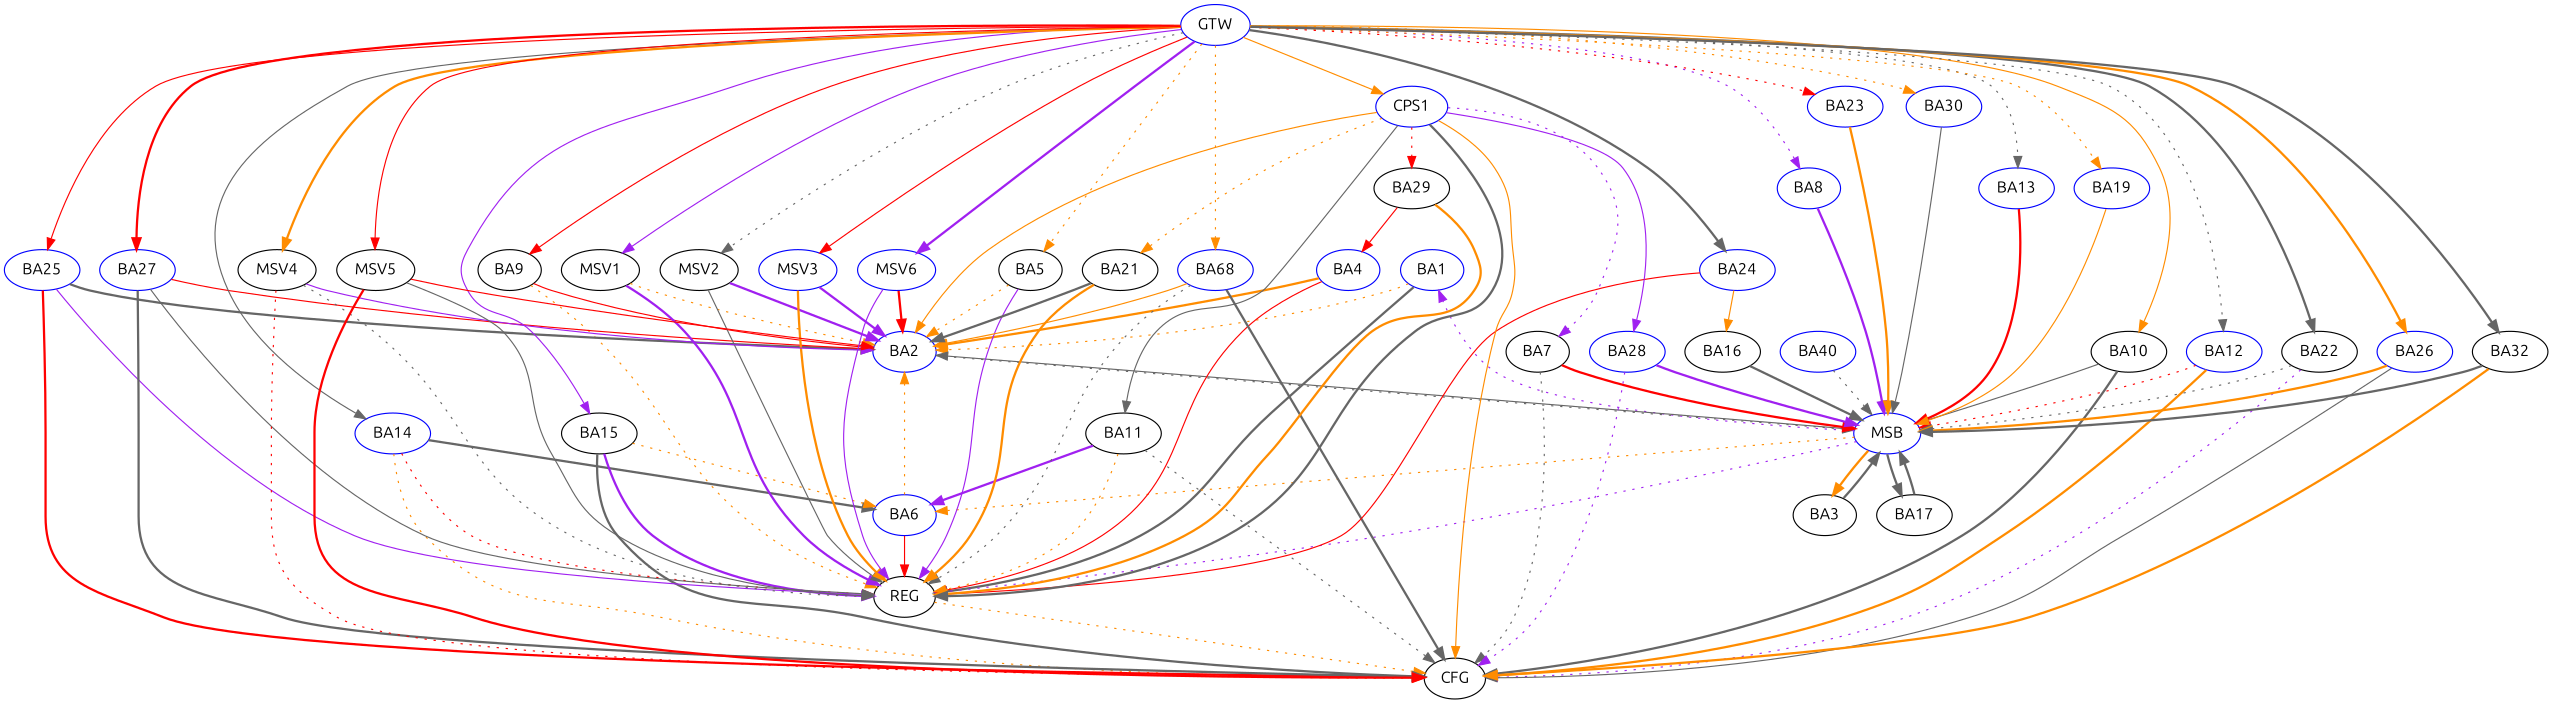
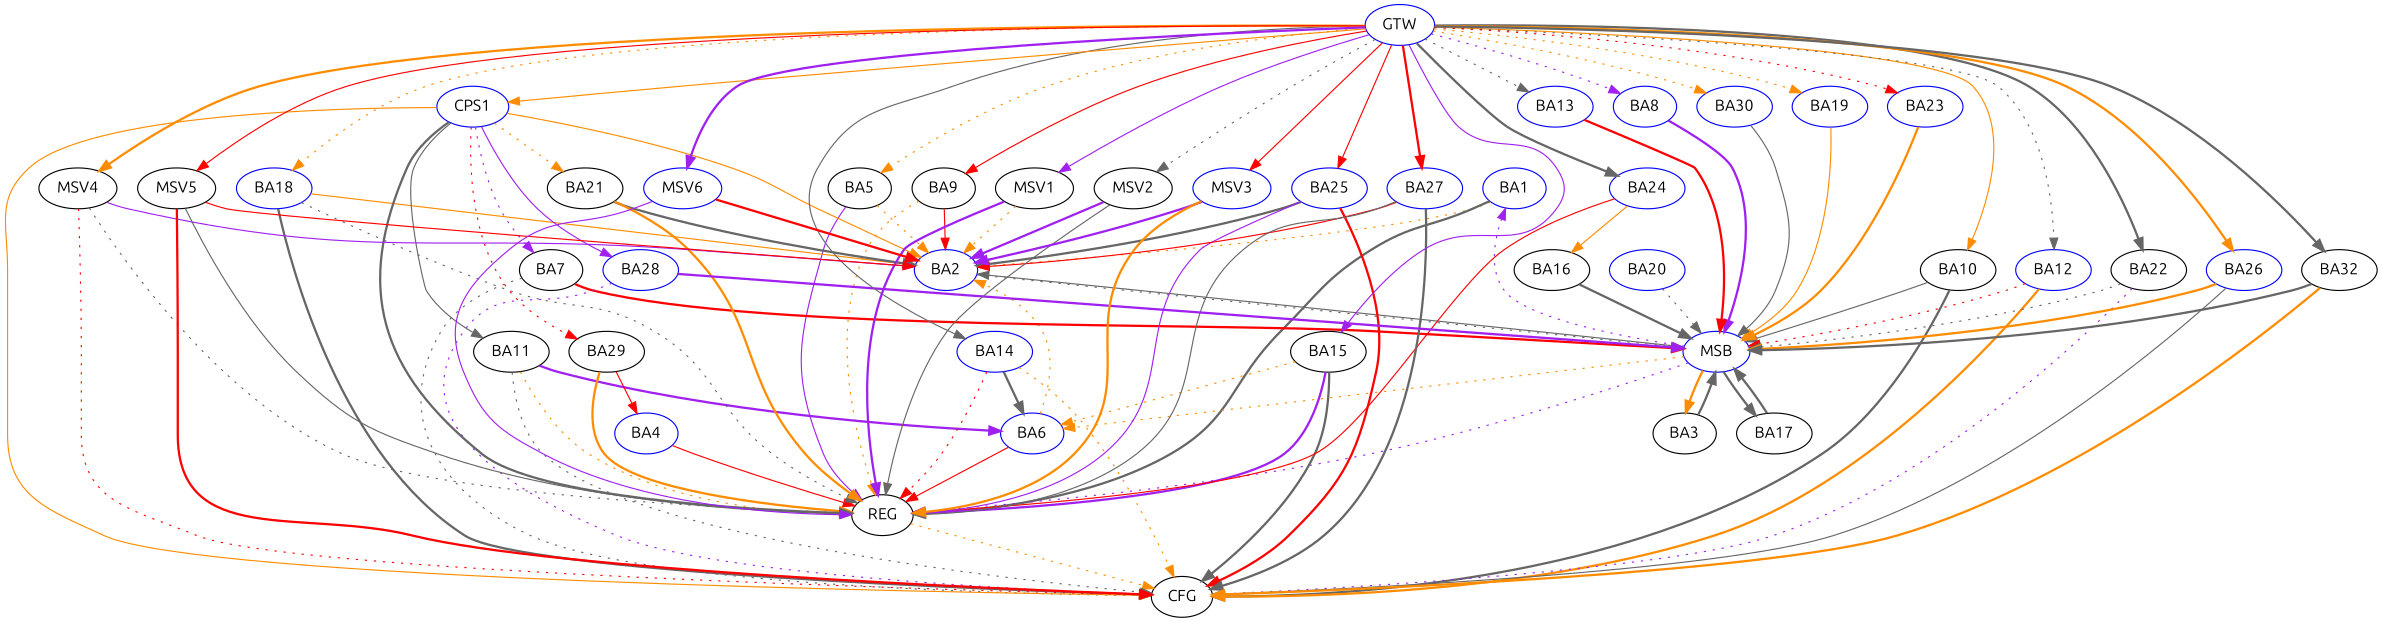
  strict digraph {
    fontname=Ubuntu
    node [color=blue fontname=Ubuntu]
    edge [color=gray40 fontname=Ubuntu style=bold]
    n1 [label=BA1]
    n2 [label=BA2]
    n3 [color=black label=REG]
    n4 [label=MSB]
    n5 [color=black label=CFG]
    n6 [color=black label=BA3]
    n7 [label=BA6]
    n8 [color=black label=BA17]
    n9 [label=BA4]
    n10 [color=black label=BA5]
    n11 [color=black label=BA7]
    n12 [label=BA8]
    n13 [color=black label=BA9]
    n14 [color=black label=BA10]
    n15 [color=black label=BA11]
    n16 [label=BA12]
    n17 [label=BA13]
    n18 [label=BA14]
    n19 [color=black label=BA15]
    n20 [color=black label=BA16]
-   n21 [label=BA68]
+   n21 [label=BA18]
    n22 [label=BA19]
-   n23 [label=BA40]
+   n23 [label=BA20]
    n24 [color=black label=BA21]
    n25 [color=black label=BA22]
    n26 [label=BA23]
    n27 [label=BA24]
    n28 [label=BA25]
    n29 [label=BA26]
    n30 [label=BA27]
    n31 [label=BA28]
    n32 [color=black label=BA29]
    n33 [label=BA30]
    n34 [color=black label=BA32]
    n35 [label=CPS1]
    n36 [label=GTW]
    n37 [color=black label=MSV1]
    n38 [color=black label=MSV2]
    n39 [label=MSV3]
    n40 [color=black label=MSV4]
    n41 [color=black label=MSV5]
    n42 [label=MSV6]
    n1 -> n2 [color=darkorange style=dotted]
    n1 -> n3
    n2 -> n4 [style=dotted]
    n3 -> n5 [color=darkorange style=dotted]
    n4 -> n1 [color=purple style=dotted]
    n4 -> n2 [style=solid]
    n4 -> n3 [color=purple style=dotted]
    n4 -> n6 [color=darkorange]
    n4 -> n7 [color=darkorange style=dotted]
    n4 -> n8
    n6 -> n4
    n7 -> n2 [color=darkorange style=dotted]
    n7 -> n3 [color=red style=solid]
    n8 -> n4
-   n9 -> n2 [color=darkorange]
    n9 -> n3 [color=red style=solid]
    n10 -> n2 [color=darkorange style=dotted]
    n10 -> n3 [color=purple style=solid]
    n11 -> n4 [color=red]
    n11 -> n5 [style=dotted]
    n12 -> n4 [color=purple]
    n13 -> n2 [color=red style=solid]
    n13 -> n3 [color=darkorange style=dotted]
    n14 -> n4 [style=solid]
    n14 -> n5
    n15 -> n3 [color=darkorange style=dotted]
    n15 -> n5 [style=dotted]
    n15 -> n7 [color=purple]
    n16 -> n4 [color=red style=dotted]
    n16 -> n5 [color=darkorange]
    n17 -> n4 [color=red]
    n18 -> n3 [color=red style=dotted]
    n18 -> n5 [color=darkorange style=dotted]
    n18 -> n7
    n19 -> n3 [color=purple]
    n19 -> n5
    n19 -> n7 [color=darkorange style=dotted]
    n20 -> n4
    n21 -> n2 [color=darkorange style=solid]
    n21 -> n3 [style=dotted]
    n21 -> n5
    n22 -> n4 [color=darkorange style=solid]
    n23 -> n4 [style=dotted]
    n24 -> n2
    n24 -> n3 [color=darkorange]
    n25 -> n4 [style=dotted]
    n25 -> n5 [color=purple style=dotted]
    n26 -> n4 [color=darkorange]
    n27 -> n3 [color=red style=solid]
    n27 -> n20 [color=darkorange style=solid]
    n28 -> n2
    n28 -> n3 [color=purple style=solid]
    n28 -> n5 [color=red]
    n29 -> n4 [color=darkorange]
    n29 -> n5 [style=solid]
    n30 -> n2 [color=red style=solid]
    n30 -> n3 [style=solid]
    n30 -> n5
    n31 -> n4 [color=purple]
    n31 -> n5 [color=purple style=dotted]
    n32 -> n3 [color=darkorange]
    n32 -> n9 [color=red style=solid]
    n33 -> n4 [style=solid]
    n34 -> n4
    n34 -> n5 [color=darkorange]
    n35 -> n2 [color=darkorange style=solid]
    n35 -> n3
    n35 -> n5 [color=darkorange style=solid]
    n35 -> n11 [color=purple style=dotted]
    n35 -> n15 [style=solid]
    n35 -> n24 [color=darkorange style=dotted]
    n35 -> n31 [color=purple style=solid]
    n35 -> n32 [color=red style=dotted]
    n36 -> n10 [color=darkorange style=dotted]
    n36 -> n12 [color=purple style=dotted]
    n36 -> n13 [color=red style=solid]
    n36 -> n14 [color=darkorange style=solid]
    n36 -> n16 [style=dotted]
    n36 -> n17 [style=dotted]
    n36 -> n18 [style=solid]
    n36 -> n19 [color=purple style=solid]
    n36 -> n21 [color=darkorange style=dotted]
    n36 -> n22 [color=darkorange style=dotted]
    n36 -> n25
    n36 -> n26 [color=red style=dotted]
    n36 -> n27
    n36 -> n28 [color=red style=solid]
    n36 -> n29 [color=darkorange]
    n36 -> n30 [color=red]
    n36 -> n33 [color=darkorange style=dotted]
    n36 -> n34
    n36 -> n35 [color=darkorange style=solid]
    n36 -> n37 [color=purple style=solid]
    n36 -> n38 [style=dotted]
    n36 -> n39 [color=red style=solid]
    n36 -> n40 [color=darkorange]
    n36 -> n41 [color=red style=solid]
    n36 -> n42 [color=purple]
    n37 -> n2 [color=darkorange style=dotted]
    n37 -> n3 [color=purple]
    n38 -> n2 [color=purple]
    n38 -> n3 [style=solid]
    n39 -> n2 [color=purple]
    n39 -> n3 [color=darkorange]
    n40 -> n2 [color=purple style=solid]
    n40 -> n3 [style=dotted]
    n40 -> n5 [color=red style=dotted]
    n41 -> n2 [color=red style=solid]
    n41 -> n3 [style=solid]
    n41 -> n5 [color=red]
    n42 -> n2 [color=red]
    n42 -> n3 [color=purple style=solid]
  }
